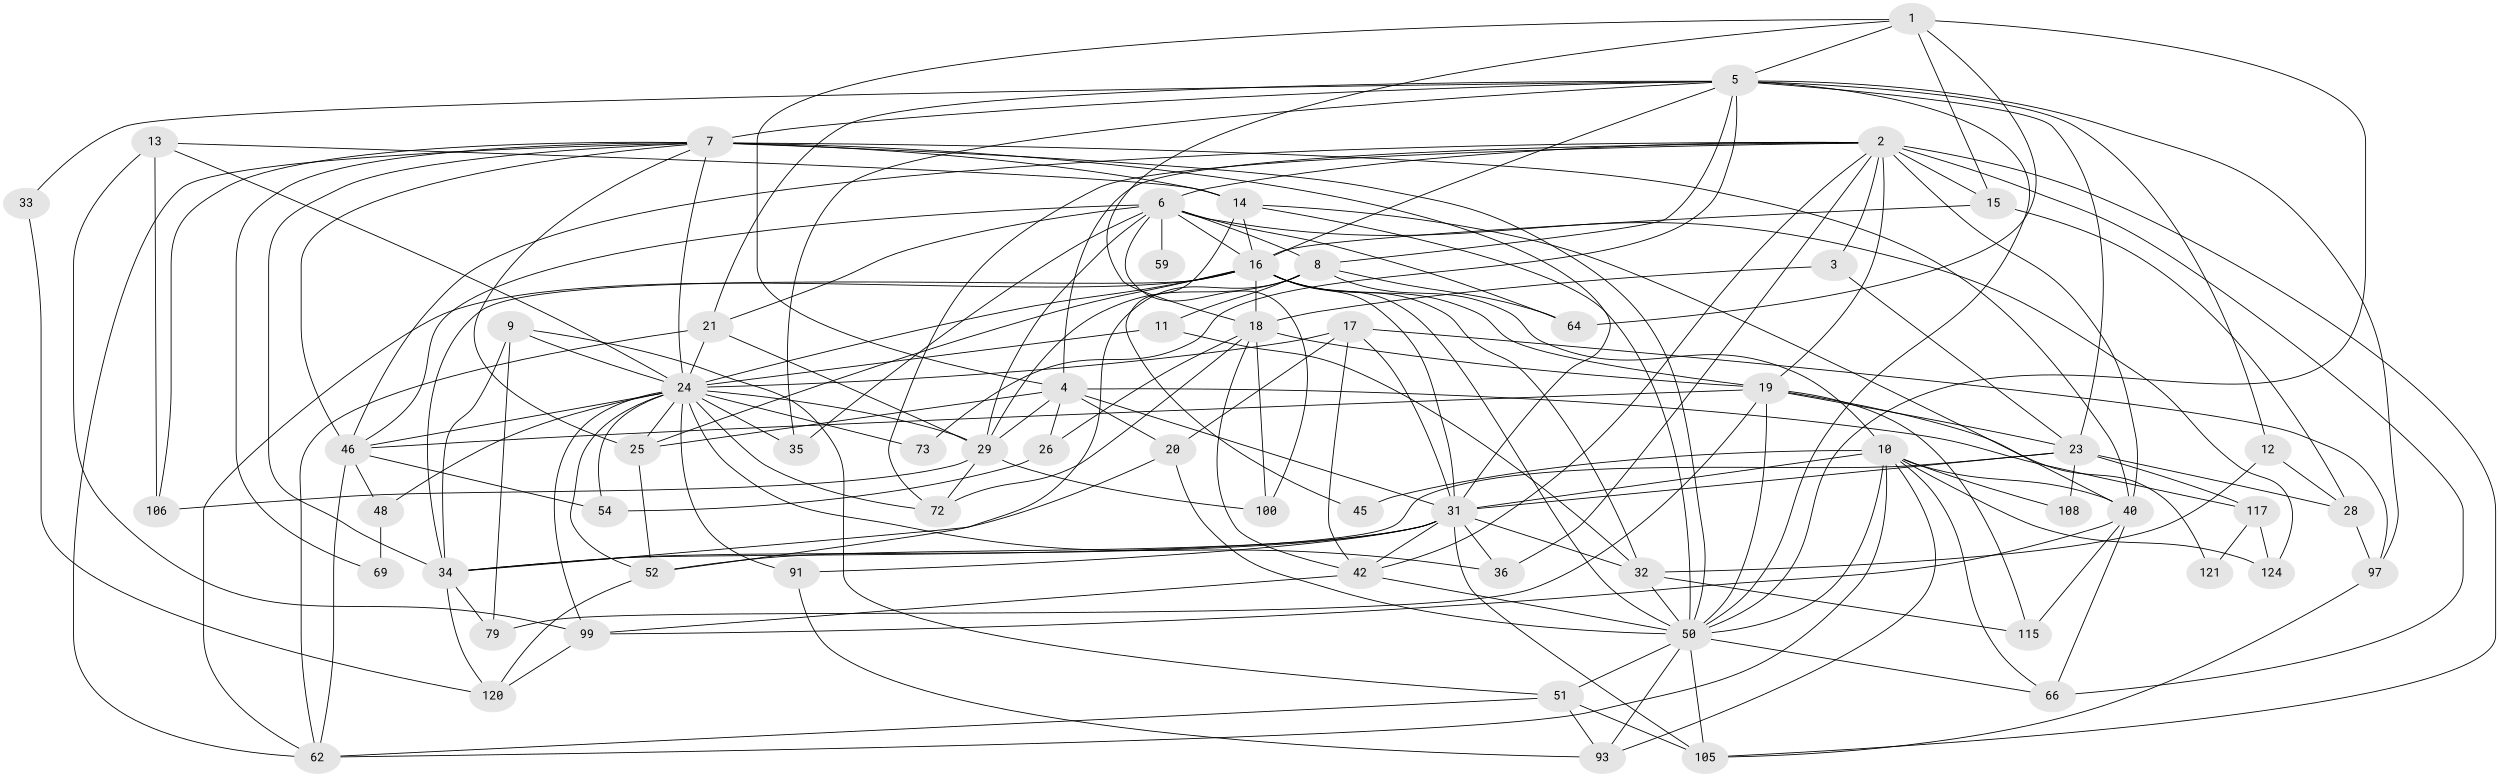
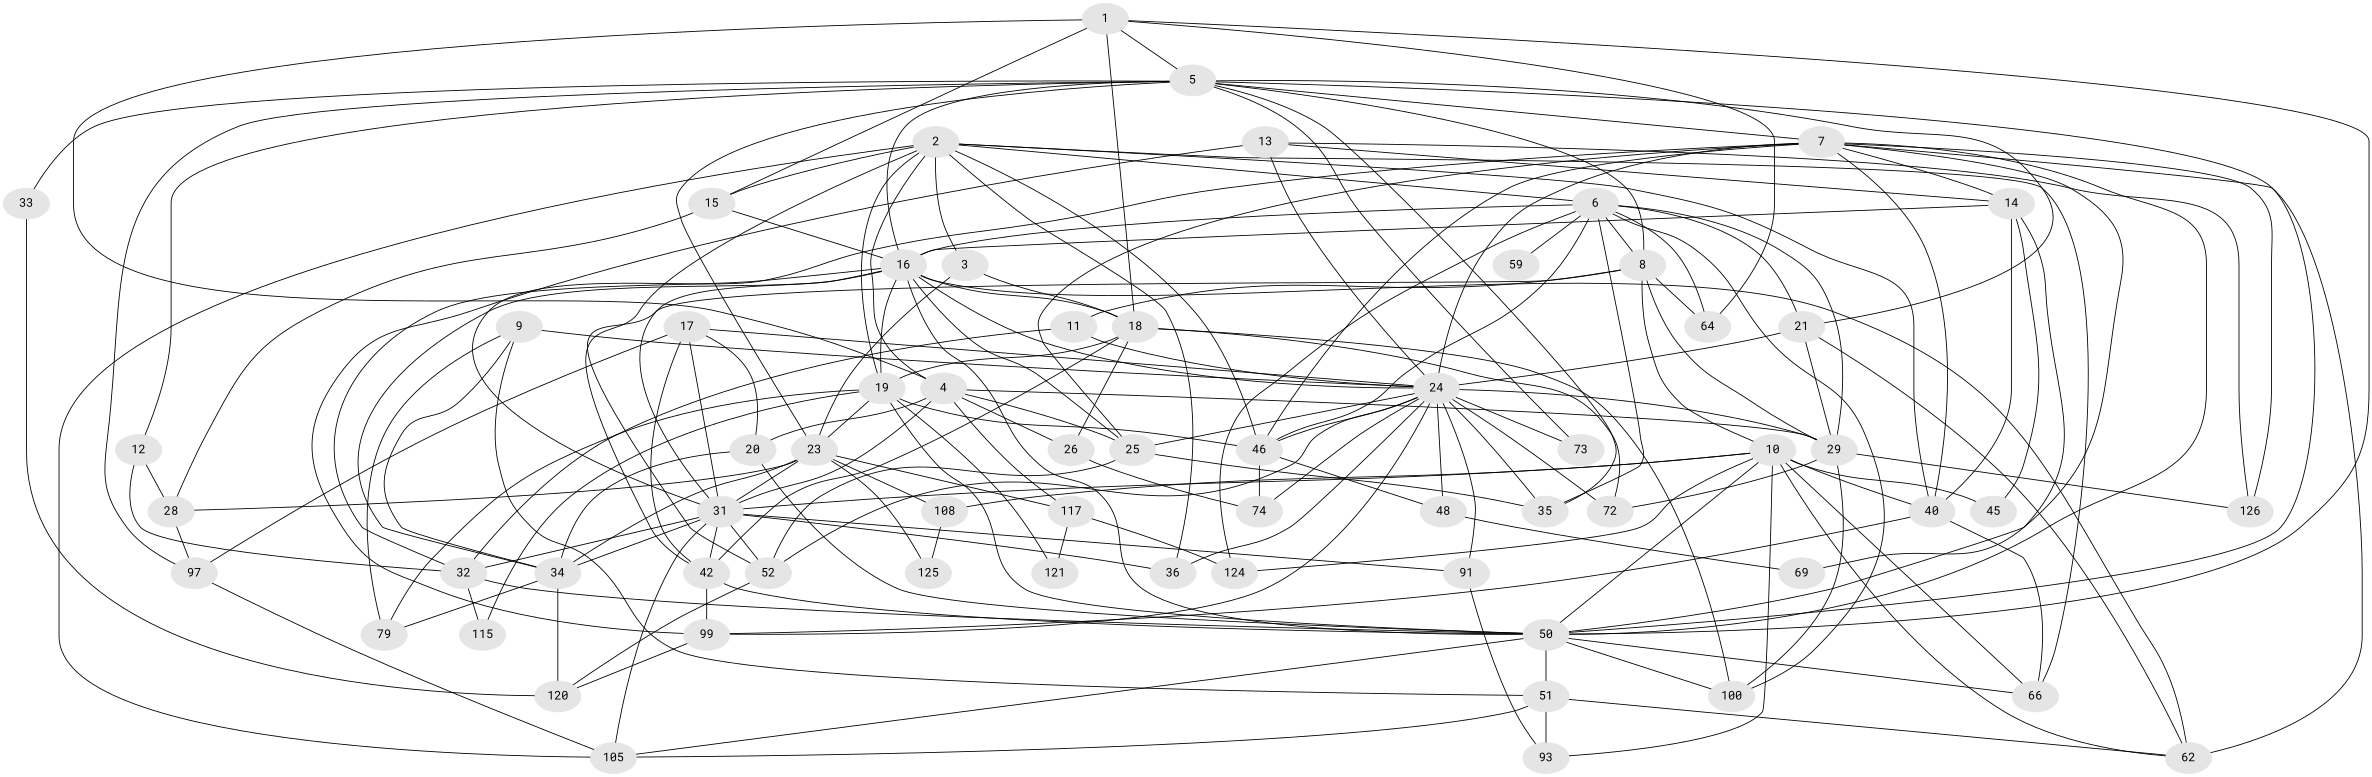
  graph {
    fontname="Roboto Mono"
    node [color=gray90 fontname="Roboto Mono" style=filled]
    edge [fontname="Roboto Mono"]
    1 [super="+30"]
    4 [super="+103"]
    5 [super="+89+98"]
    15
    18 [super="+94+114"]
    50 [super="+107+78"]
    64 [super="+81"]
    20
    25 [super="+109"]
    26
    29 [super="+119"]
    31 [super="+86+61+55+112"]
    117
    23 [super="+41+111"]
    7 [super="+84+71"]
    8 [super="+96"]
    12
    16 [super="+39+77"]
    21 [super="+83"]
    33
    35 [super="+63"]
    73
    97
    28
    19 [super="+102+22"]
    42 [super="+53"]
    72 [super="+82"]
    100
    66
    105
    51
    2 [super="+104+60"]
    3
    6 [super="+92+27"]
    36
    40 [super="+74+67"]
    46 [super="+57"]
    59
    124
    79
    115
    121
    99
    62 [super="+90"]
    48
-   54
+   54 [label=74]
    34 [super="+76"]
    108
+   125
    52
-   126 [label=106]
+   126
    32 [super="+49+68"]
    91
    14 [super="+43+44"]
    24 [super="+87+38"]
    69
    10 [super="+56"]
    11
    120
    45
    93
    9 [super="+58"]
    13
    17 [super="+37"]
    1 -- 4
    1 -- 5
    1 -- 15
    1 -- 18
    1 -- 50
    1 -- 64
    4 -- 20
    4 -- 25
    4 -- 26
    4 -- 29
    4 -- 31
    4 -- 117
    5 -- 50
    5 -- 23
    5 -- 7
    5 -- 8
    5 -- 12
    5 -- 16
    5 -- 21
    5 -- 33
    5 -- 35
    5 -- 73
    5 -- 97
    15 -- 16
    15 -- 28
    18 -- 26
    18 -- 19
    18 -- 42
    18 -- 72
    18 -- 100
-   50 -- 93
+   50 -- 100
    50 -- 66
    50 -- 105
    50 -- 51
    20 -- 50
    20 -- 34
+   25 -- 35
    25 -- 52
    26 -- 54
    29 -- 72
    29 -- 100
    29 -- 126
    31 -- 42
    31 -- 105
    31 -- 36
    31 -- 34
    31 -- 52
    31 -- 32
    31 -- 91
    117 -- 124
    117 -- 121
    23 -- 31 [weight=2]
    23 -- 117
    23 -- 28
    23 -- 34
    23 -- 108
+   23 -- 125
    7 -- 50
    7 -- 25
    7 -- 31 [weight=4]
    7 -- 40
    7 -- 46
    7 -- 62
-   7 -- 34
    7 -- 126
    7 -- 14
    7 -- 24
    7 -- 69
    8 -- 64
    8 -- 29
    8 -- 52
    8 -- 10
    8 -- 11
    12 -- 28
    12 -- 32
    16 -- 18
    16 -- 50
    16 -- 25
    16 -- 31
    16 -- 19
    16 -- 62
    16 -- 34
    16 -- 32
    16 -- 24
    21 -- 29
    21 -- 62
    21 -- 24
    33 -- 120
    97 -- 105
    28 -- 97
    19 -- 50
    19 -- 23
    19 -- 46
    19 -- 79
    19 -- 115
    19 -- 121
    42 -- 50
    42 -- 99
    51 -- 105
    51 -- 62
    51 -- 93
    2 -- 4
    2 -- 15
    2 -- 19 [weight=2]
    2 -- 42
-   2 -- 72
    2 -- 66
    2 -- 105
    2 -- 3
    2 -- 6
    2 -- 36
    2 -- 40
    2 -- 46
    3 -- 18
    3 -- 23 [weight=2]
    6 -- 64
    6 -- 29 [weight=2]
    6 -- 8 [weight=2]
    6 -- 16
    6 -- 21
    6 -- 35
    6 -- 100
    6 -- 46
    6 -- 59 [weight=2]
    6 -- 124
    40 -- 66
-   40 -- 115
    40 -- 99
-   46 -- 62
    46 -- 48
    46 -- 54
    99 -- 120
    48 -- 69
    34 -- 79
    34 -- 120
+   108 -- 125
    52 -- 120
    32 -- 50 [weight=2]
    32 -- 115
    91 -- 93
    14 -- 50
    14 -- 16
    14 -- 40
    14 -- 45
    24 -- 25
    24 -- 29
    24 -- 35
    24 -- 73
    24 -- 72
    24 -- 36
    24 -- 46
    24 -- 99
    24 -- 48
    24 -- 54
    24 -- 52
    24 -- 91
    10 -- 50
    10 -- 31 [weight=2]
    10 -- 66
    10 -- 40
    10 -- 124
    10 -- 62
    10 -- 108
    10 -- 45
    10 -- 93
    11 -- 32
    11 -- 24
    9 -- 51
    9 -- 79
    9 -- 34
    9 -- 24
    13 -- 99
    13 -- 126
    13 -- 14
    13 -- 24
    17 -- 20
    17 -- 31
    17 -- 97
    17 -- 42
    17 -- 24
  }
